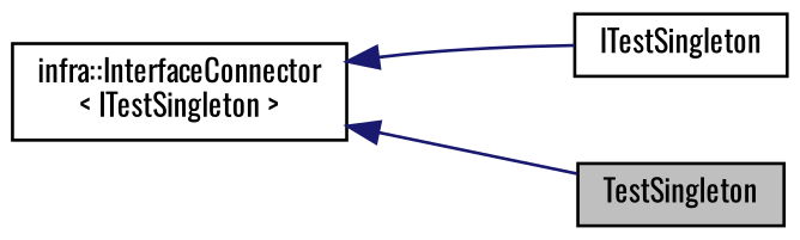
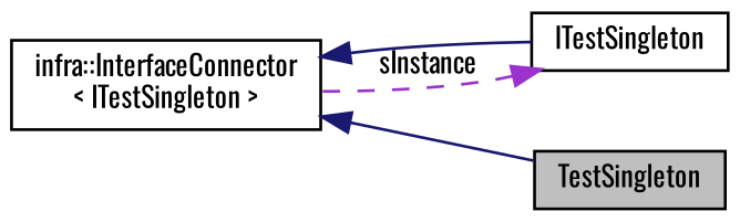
  digraph {
    fontname=Oswald
    rankdir=LR
    node [color=black fillcolor=white fontname=Oswald fontsize=10 shape=record style=filled]
    edge [color=midnightblue dir=back fontname=Oswald fontsize=10 labelfontname=Helvetica labelfontsize=10 style=solid]
    n1 [fillcolor=grey75 fontcolor=black height=0.2 label=TestSingleton width=0.4]
    n2 [height=0.2 label=ITestSingleton width=0.4]
    n3 [height=0.2 label="infra::InterfaceConnector\l\< ITestSingleton \>" width=0.4]
+   n2 -> n3 [color=darkorchid3 label=" sInstance" style=dashed]
    n3 -> n1
    n3 -> n2
  }
